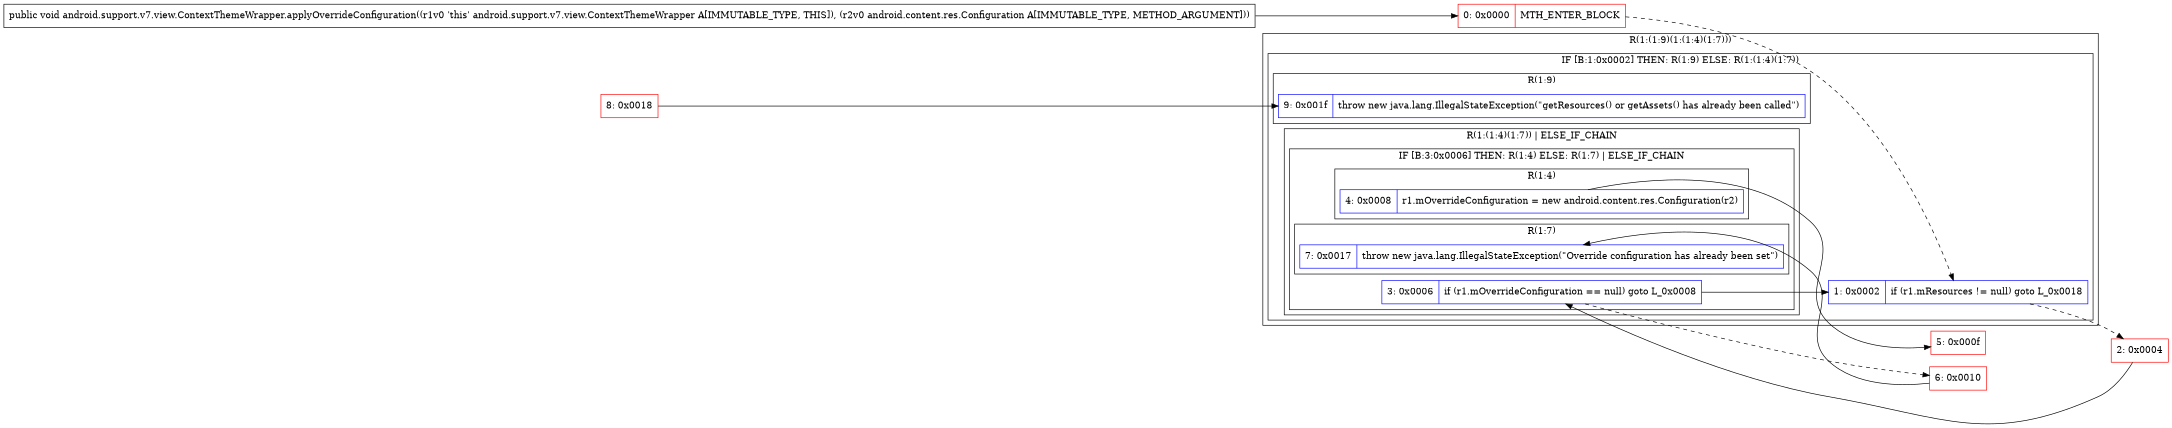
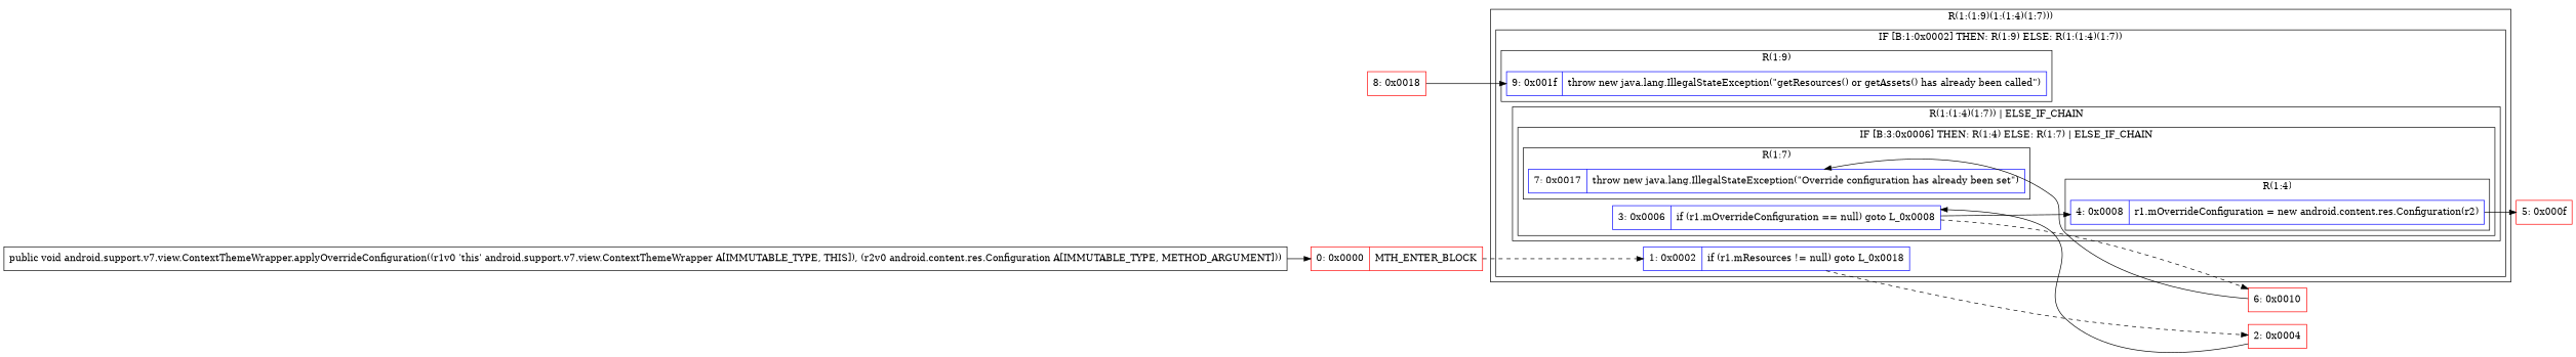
  digraph {
    rankdir=LR
    node [color=blue shape=record]
    n1 [label="{9\:\ 0x001f|throw new java.lang.IllegalStateException(\"getResources() or getAssets() has already been called\")\l}"]
    n2 [label="{4\:\ 0x0008|r1.mOverrideConfiguration = new android.content.res.Configuration(r2)\l}"]
    n3 [label="{7\:\ 0x0017|throw new java.lang.IllegalStateException(\"Override configuration has already been set\")\l}"]
    n4 [label="{3\:\ 0x0006|if (r1.mOverrideConfiguration == null) goto L_0x0008\l}"]
    n5 [label="{1\:\ 0x0002|if (r1.mResources != null) goto L_0x0018\l}"]
    n6 [color=red label="{5\:\ 0x000f}"]
    n7 [color=red label="{6\:\ 0x0010}"]
    n8 [color=red label="{2\:\ 0x0004}"]
    n9 [color=red label="{8\:\ 0x0018}"]
    n10 [color=red label="{0\:\ 0x0000|MTH_ENTER_BLOCK\l}"]
    n11 [label="{public void android.support.v7.view.ContextThemeWrapper.applyOverrideConfiguration((r1v0 'this' android.support.v7.view.ContextThemeWrapper A[IMMUTABLE_TYPE, THIS]), (r2v0 android.content.res.Configuration A[IMMUTABLE_TYPE, METHOD_ARGUMENT])) }" color=""]
    subgraph cluster_1 {
      label="R(1:(1:9)(1:(1:4)(1:7)))"
      subgraph cluster_2 {
        label="IF [B:1:0x0002] THEN: R(1:9) ELSE: R(1:(1:4)(1:7))"
        n5
        subgraph cluster_3 {
          label="R(1:9)"
          n1
        }
        subgraph cluster_4 {
          label="R(1:(1:4)(1:7)) | ELSE_IF_CHAIN\l"
          subgraph cluster_5 {
            label="IF [B:3:0x0006] THEN: R(1:4) ELSE: R(1:7) | ELSE_IF_CHAIN\l"
            n4
            subgraph cluster_6 {
              label="R(1:4)"
              n2
            }
            subgraph cluster_7 {
              label="R(1:7)"
              n3
            }
          }
        }
      }
    }
    n2 -> n6
-   n4 -> n5
+   n4 -> n2
    n4 -> n7 [style=dashed]
    n5 -> n8 [style=dashed]
    n7 -> n3
    n8 -> n4
    n9 -> n1
    n10 -> n5 [style=dashed]
    n11 -> n10
  }
